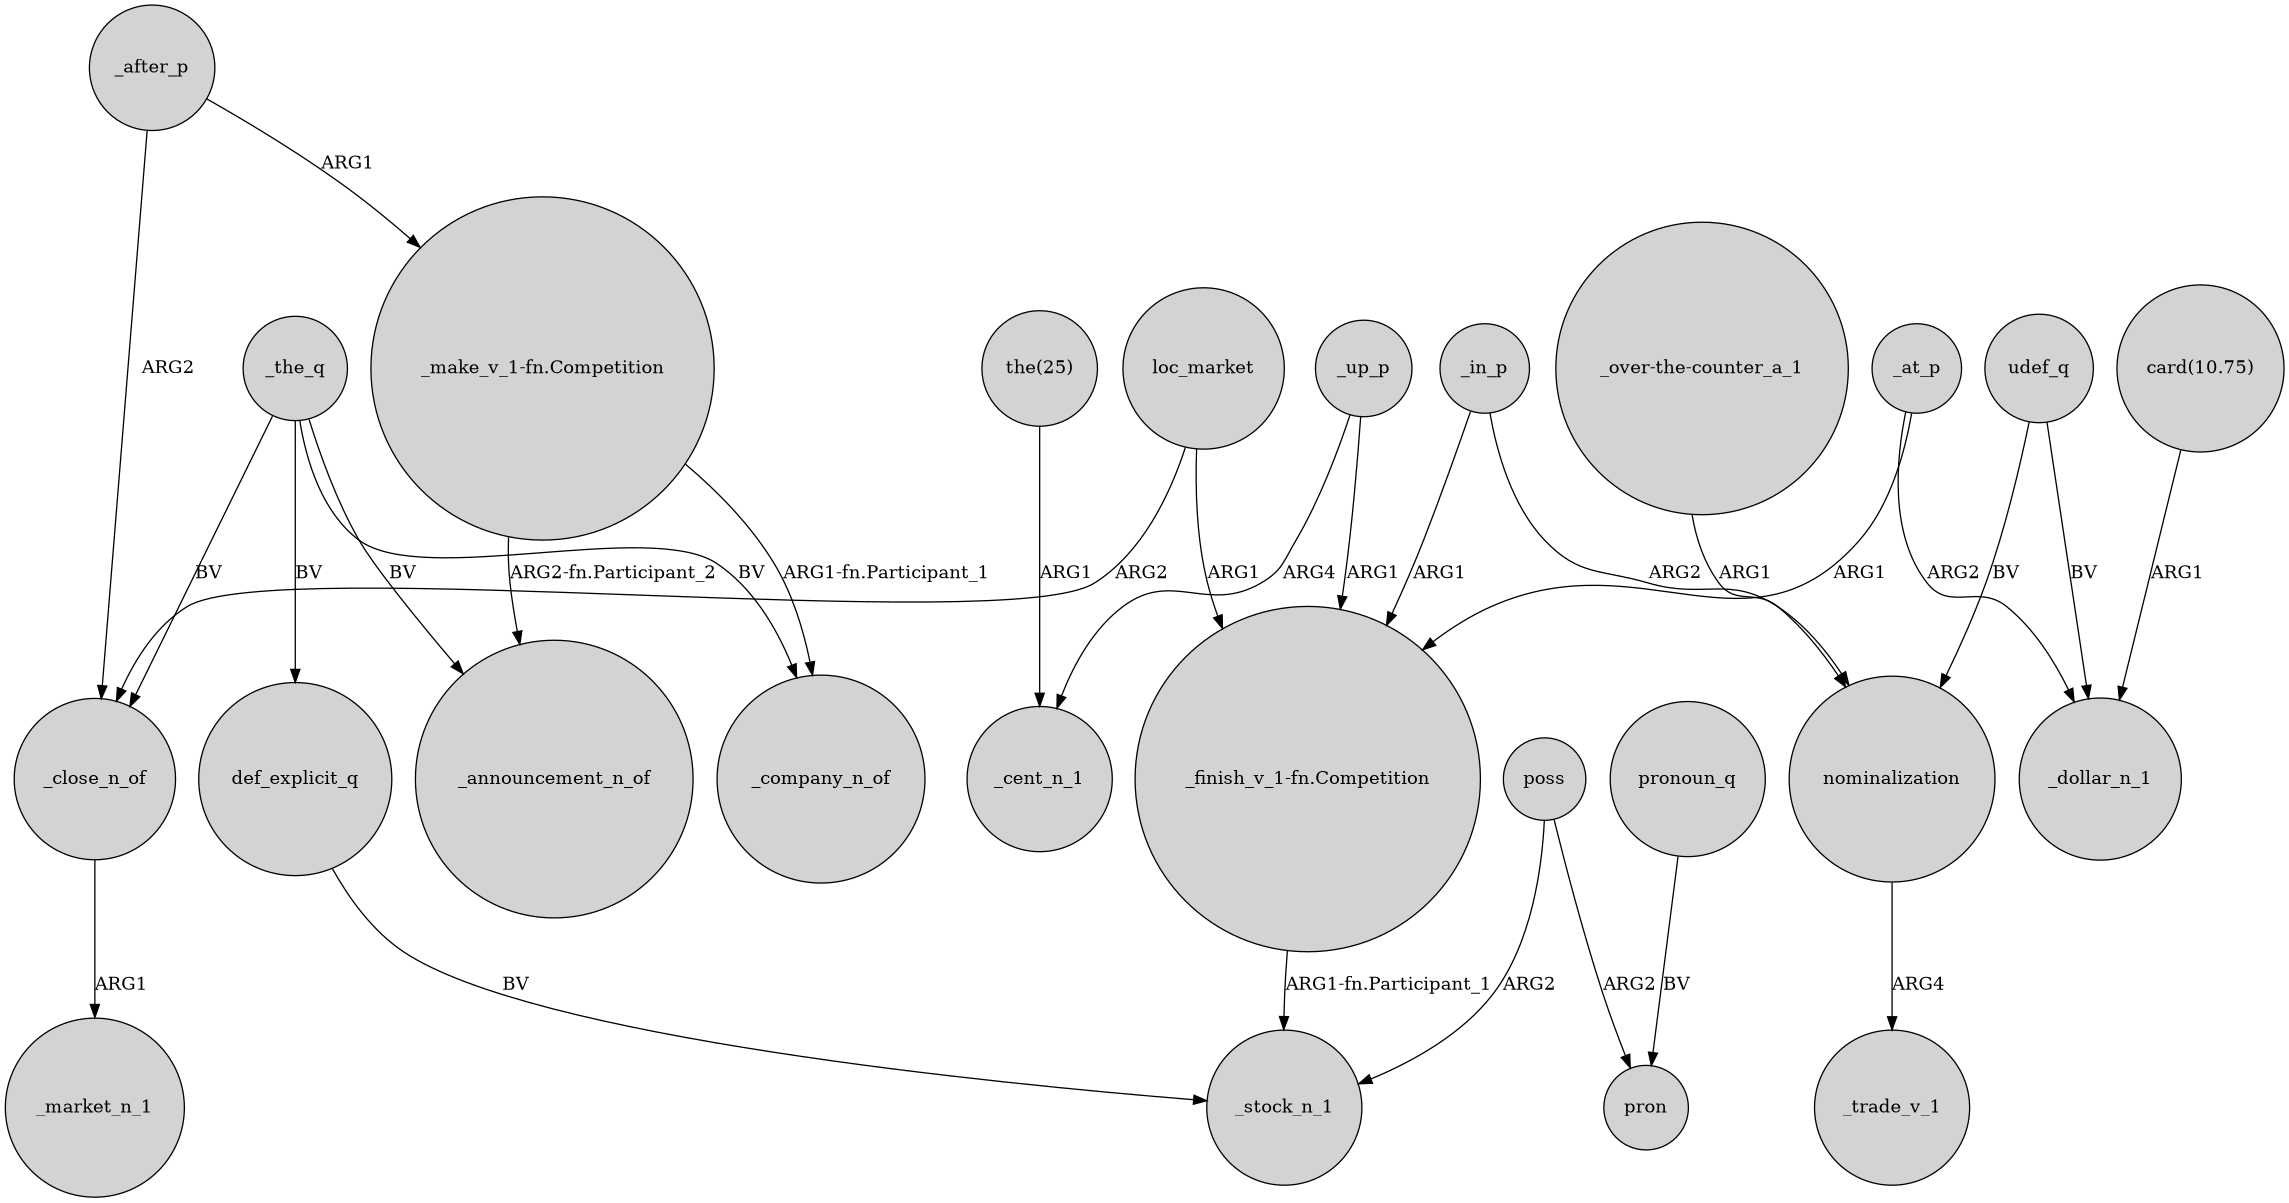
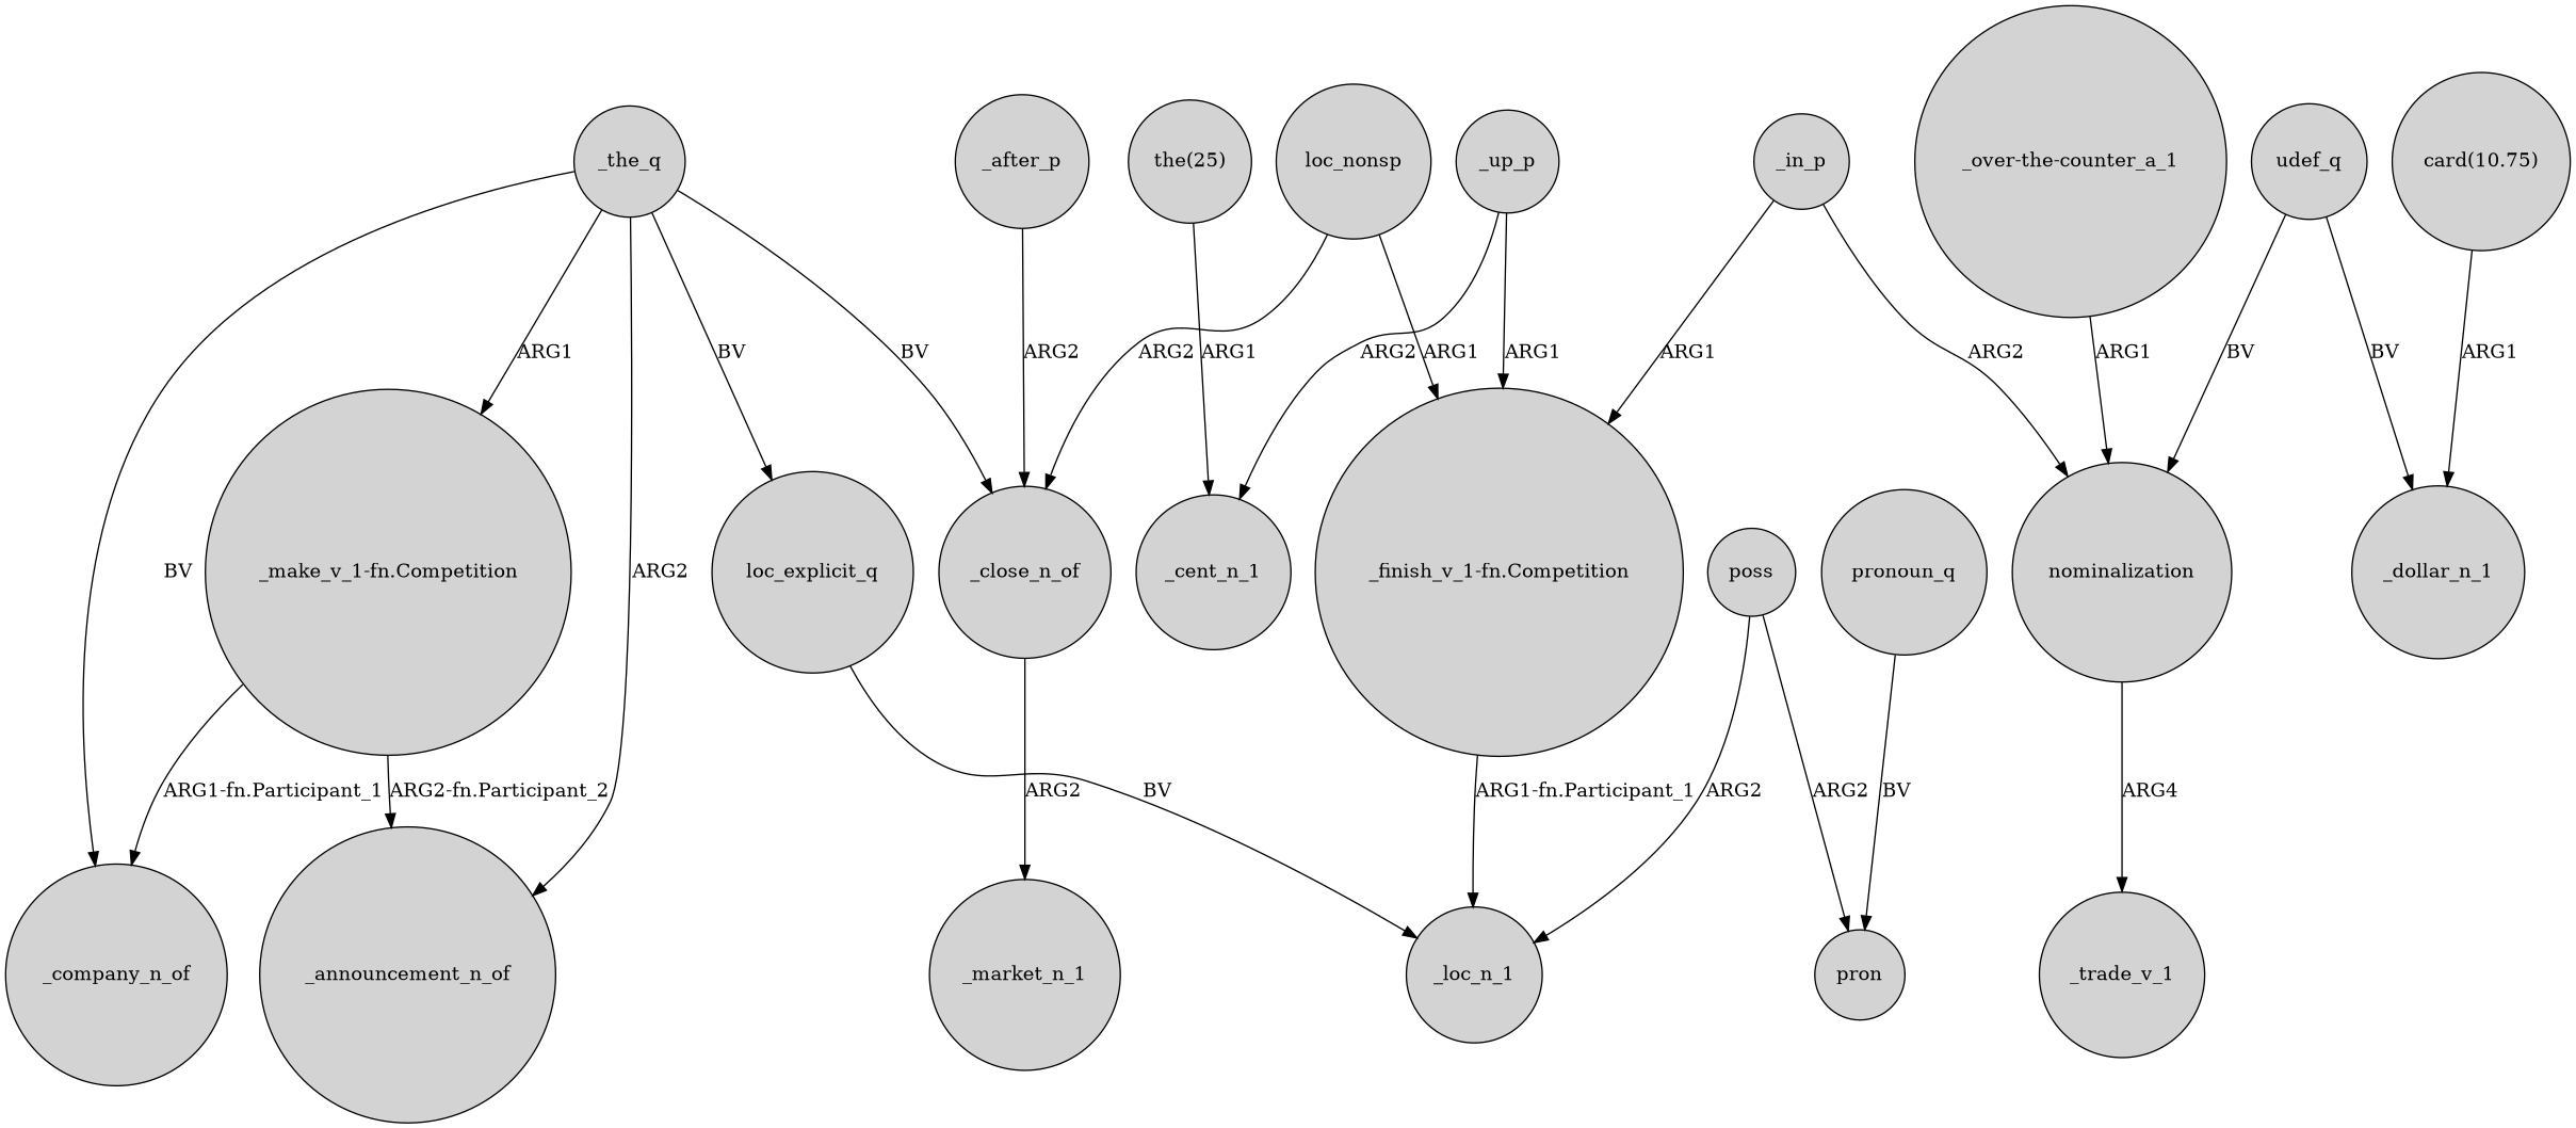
  digraph {
    node [shape=circle style=filled]
    _in_p
    "_finish_v_1-fn.Competition"
    nominalization
-   _stock_n_1
+   _stock_n_1 [label=_loc_n_1]
    _trade_v_1
    _the_q
    _announcement_n_of
    _close_n_of
    _company_n_of
-   def_explicit_q
+   def_explicit_q [label=loc_explicit_q]
    _market_n_1
    "_over-the-counter_a_1"
    udef_q
    _dollar_n_1
    "card(10.75)"
    _after_p
    "_make_v_1-fn.Competition"
-   loc_nonsp [label=loc_market]
+   loc_nonsp
    _up_p
    _cent_n_1
    pronoun_q
    pron
    poss
-   _at_p
    n25 [label="the(25)"]
    _in_p -> "_finish_v_1-fn.Competition" [label=ARG1]
    _in_p -> nominalization [label=ARG2]
    "_finish_v_1-fn.Competition" -> _stock_n_1 [label="ARG1-fn.Participant_1"]
    nominalization -> _trade_v_1 [label=ARG4]
-   _the_q -> _announcement_n_of [label=BV]
+   _the_q -> _announcement_n_of [label=ARG2]
    _the_q -> _close_n_of [label=BV]
    _the_q -> _company_n_of [label=BV]
    _the_q -> def_explicit_q [label=BV]
-   _close_n_of -> _market_n_1 [label=ARG1]
+   _close_n_of -> _market_n_1 [label=ARG2]
    def_explicit_q -> _stock_n_1 [label=BV]
    "_over-the-counter_a_1" -> nominalization [label=ARG1]
    udef_q -> nominalization [label=BV]
    udef_q -> _dollar_n_1 [label=BV]
    "card(10.75)" -> _dollar_n_1 [label=ARG1]
    _after_p -> _close_n_of [label=ARG2]
-   _after_p -> "_make_v_1-fn.Competition" [label=ARG1]
+   _the_q -> "_make_v_1-fn.Competition" [label=ARG1]
    "_make_v_1-fn.Competition" -> _announcement_n_of [label="ARG2-fn.Participant_2"]
    "_make_v_1-fn.Competition" -> _company_n_of [label="ARG1-fn.Participant_1"]
    loc_nonsp -> "_finish_v_1-fn.Competition" [label=ARG1]
    loc_nonsp -> _close_n_of [label=ARG2]
    _up_p -> "_finish_v_1-fn.Competition" [label=ARG1]
-   _up_p -> _cent_n_1 [label=ARG4]
+   _up_p -> _cent_n_1 [label=ARG2]
    pronoun_q -> pron [label=BV]
    poss -> _stock_n_1 [label=ARG2]
    poss -> pron [label=ARG2]
-   _at_p -> "_finish_v_1-fn.Competition" [label=ARG1]
-   _at_p -> _dollar_n_1 [label=ARG2]
    n25 -> _cent_n_1 [label=ARG1]
  }
